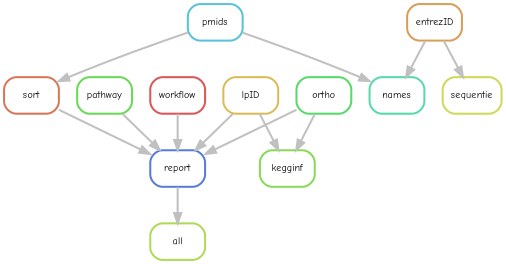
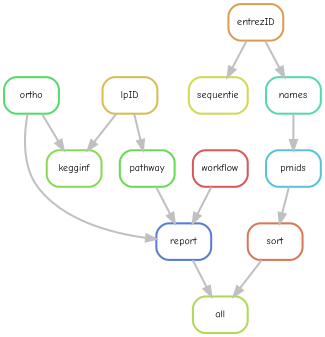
  digraph {
    bgcolor=white
    fontname="Comic Neue"
    node [fontname="Comic Neue" fontsize=10 penwidth=2 shape=box style=rounded]
    edge [color=grey fontname="Comic Neue" penwidth=2]
    n1 [color="0.22 0.6 0.85" label=all]
    n2 [color="0.62 0.6 0.85" label=report]
    n3 [color="0.09 0.6 0.85" label=entrezID]
    n4 [color="0.18 0.6 0.85" label=sequentie]
    n5 [color="0.44 0.6 0.85" label=names]
    n6 [color="0.53 0.6 0.85" label=pmids]
    n7 [color="0.04 0.6 0.85" label=sort]
    n8 [color="0.36 0.6 0.85" label=ortho]
    n9 [color="0.27 0.6 0.85" label=kegginf]
    n10 [color="0.13 0.6 0.85" label=lpID]
    n11 [color="0.31 0.6 0.85" label=pathway]
    n12 [color="0.00 0.6 0.85" label=workflow]
    n2 -> n1
    n3 -> n4
    n3 -> n5
-   n6 -> n5
+   n5 -> n6
    n6 -> n7
-   n7 -> n2
+   n7 -> n1
    n8 -> n2
    n8 -> n9
    n10 -> n9
-   n10 -> n2
+   n10 -> n11
    n11 -> n2
    n12 -> n2
  }
